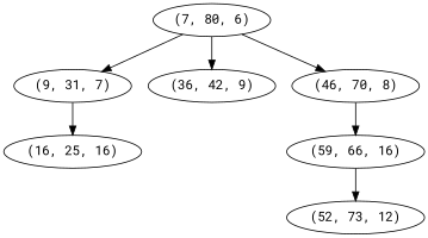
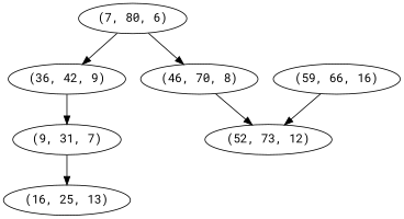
  digraph {
    fontname="Roboto Mono"
    node [fontname="Roboto Mono"]
    edge [fontname="Roboto Mono"]
    "(7, 80, 6)"
    "(9, 31, 7)"
    "(36, 42, 9)"
    n4 [label="(46, 70, 8)"]
-   "(16, 25, 13)" [label="(16, 25, 16)"]
+   "(16, 25, 13)"
    "(52, 73, 12)"
    "(59, 66, 16)"
-   "(7, 80, 6)" -> "(9, 31, 7)"
+   "(36, 42, 9)" -> "(9, 31, 7)"
    "(7, 80, 6)" -> "(36, 42, 9)"
    "(7, 80, 6)" -> n4
    "(9, 31, 7)" -> "(16, 25, 13)"
-   n4 -> "(59, 66, 16)"
+   n4 -> "(52, 73, 12)"
    "(59, 66, 16)" -> "(52, 73, 12)"
  }
